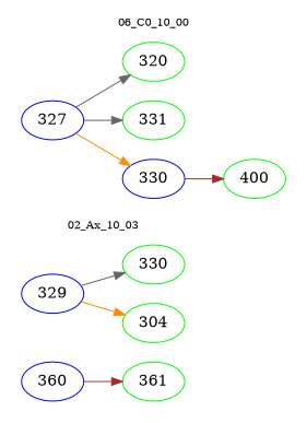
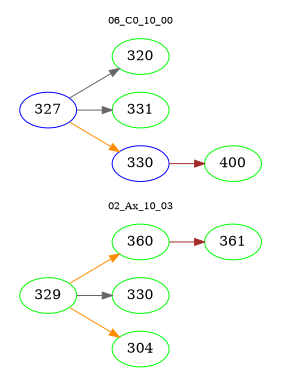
  digraph {
    rankdir=LR
    node [color=green]
    edge [color=darkorange]
-   n1 [color=blue label=329]
+   n1 [label=329]
    n2 [label=304]
    n3 [label=330]
-   n4 [color=blue label=360]
+   n4 [label=360]
    n5 [label=361]
    n6 [color=blue label=327]
    n7 [color=blue label=330]
    n8 [label=331]
    n9 [label=320]
    n10 [label=400]
    subgraph cluster_1 {
      color=white
      fontsize=10
      label="02_Ax_10_03"
      n1
      n2
      n3
      n4
      n5
    }
    subgraph cluster_2 {
      color=white
      fontsize=10
      label="06_C0_10_00"
      n6
      n7
      n8
      n9
      n10
    }
    n1 -> n2
    n1 -> n3 [color=gray40]
+   n1 -> n4
    n4 -> n5 [color=brown]
    n6 -> n7
    n6 -> n8 [color=gray40]
    n6 -> n9 [color=gray40]
    n7 -> n10 [color=brown]
  }
